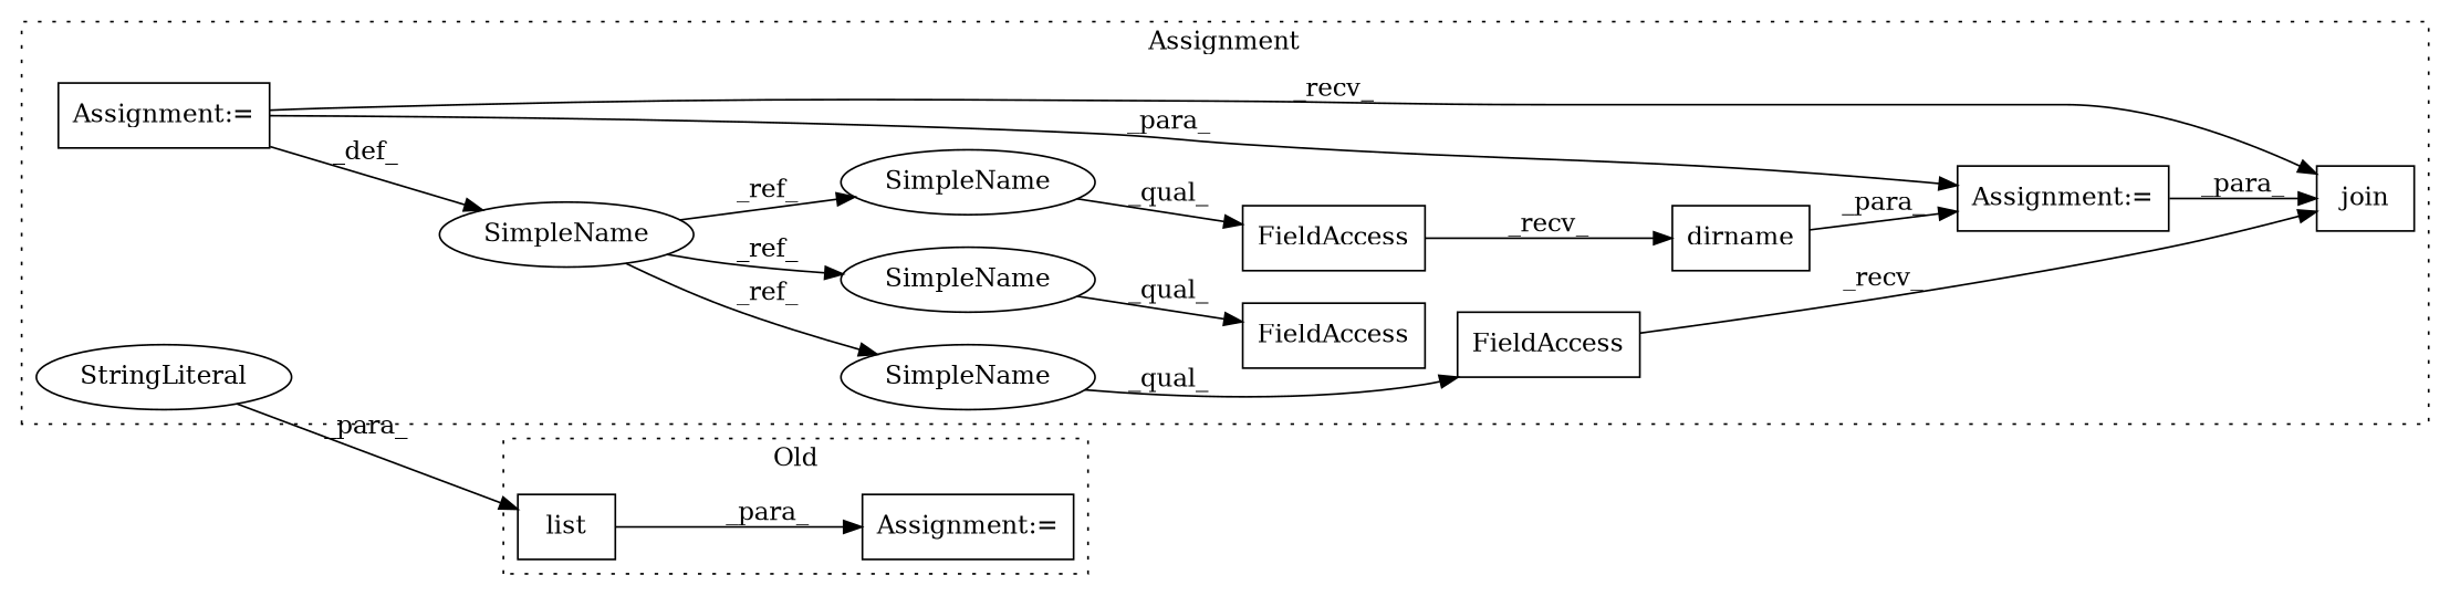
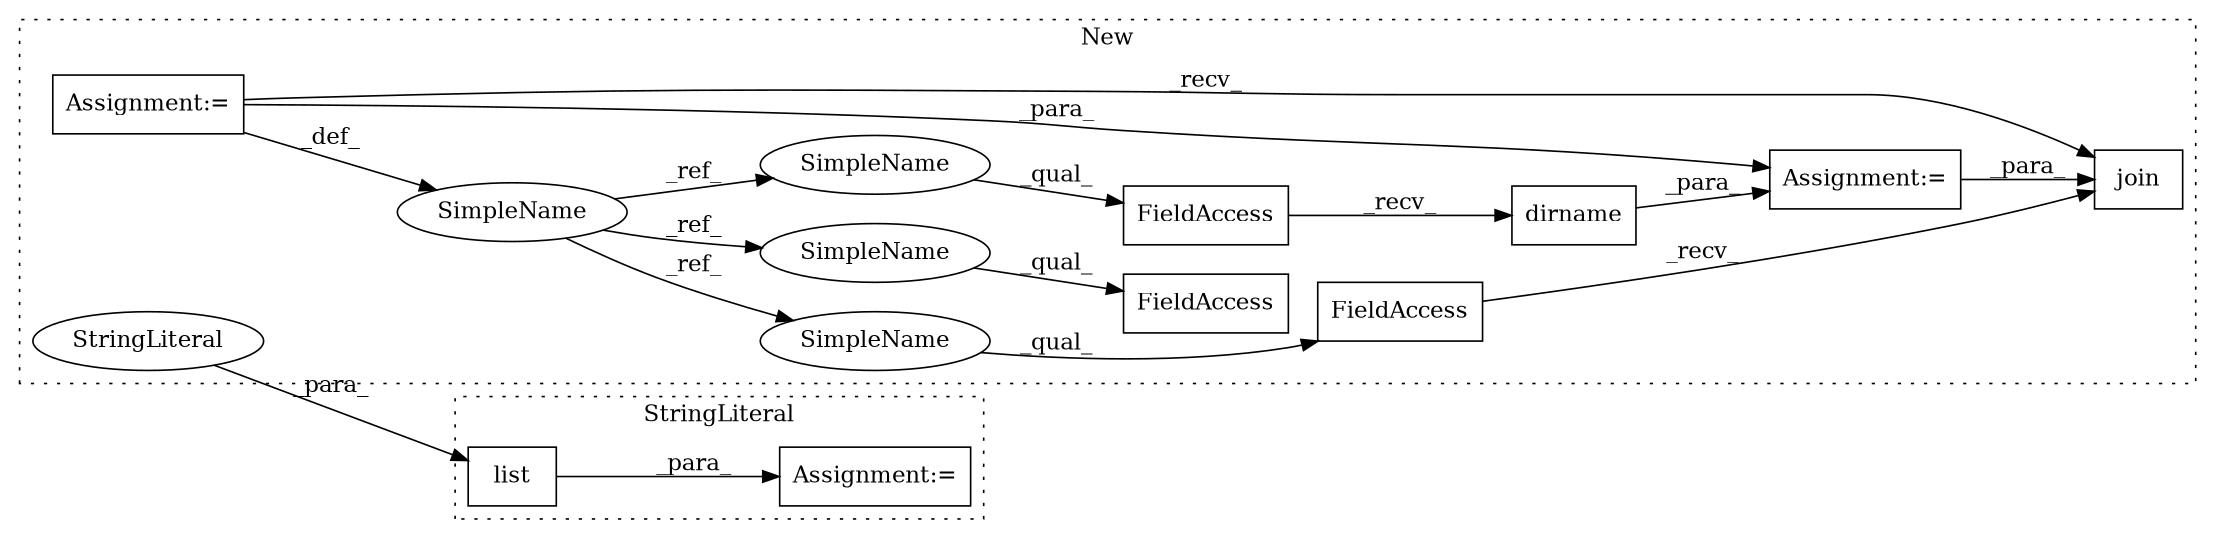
  digraph {
    rankdir=LR
    node [a=42 l=2 s=608 shape=box]
    n1 [a=32 l="5,1" label=list s="1055,1210"]
    n2 [a=7 l=1 label="Assignment:=" s=1054]
    n3 [a=32 l="8,1" label=dirname s="616,631"]
    n4 [a=7 l=1 label="Assignment:=" s=594]
    n5 [a=22 l=7 label=FieldAccess]
    n6 [label=SimpleName s=291 shape=ellipse]
    n7 [a=22 l=7 label=FieldAccess s=785]
    n8 [a=22 l=7 label=FieldAccess s=595]
    n9 [a=32 l="5,1" label=join s="793,817"]
    n10 [a=45 l=6 label=StringLiteral s=811 shape=ellipse]
    n11 [a=7 label="Assignment:=" s=291]
    n12 [label=SimpleName s=785 shape=ellipse]
    n13 [label=SimpleName shape=ellipse]
    n14 [label=SimpleName s=595 shape=ellipse]
    subgraph cluster_1 {
-     label=Old
+     label=StringLiteral
      style=dotted
      n1
      n2
    }
    subgraph cluster_2 {
-     label=Assignment
+     label=New
      style=dotted
      n3
      n4
      n5
      n6
      n7
      n8
      n9
      n10
      n11
      n12
      n13
      n14
    }
    n1 -> n2 [label=_para_]
    n3 -> n4 [label=_para_]
    n4 -> n9 [label=_para_]
    n5 -> n3 [label=_recv_]
    n6 -> n12 [label=_ref_]
    n6 -> n13 [label=_ref_]
    n6 -> n14 [label=_ref_]
    n7 -> n9 [label=_recv_]
    n10 -> n1 [label=_para_]
    n11 -> n4 [label=_para_]
    n11 -> n6 [label=_def_]
    n11 -> n9 [label=_recv_]
    n12 -> n7 [label=_qual_]
    n13 -> n5 [label=_qual_]
    n14 -> n8 [label=_qual_]
  }
